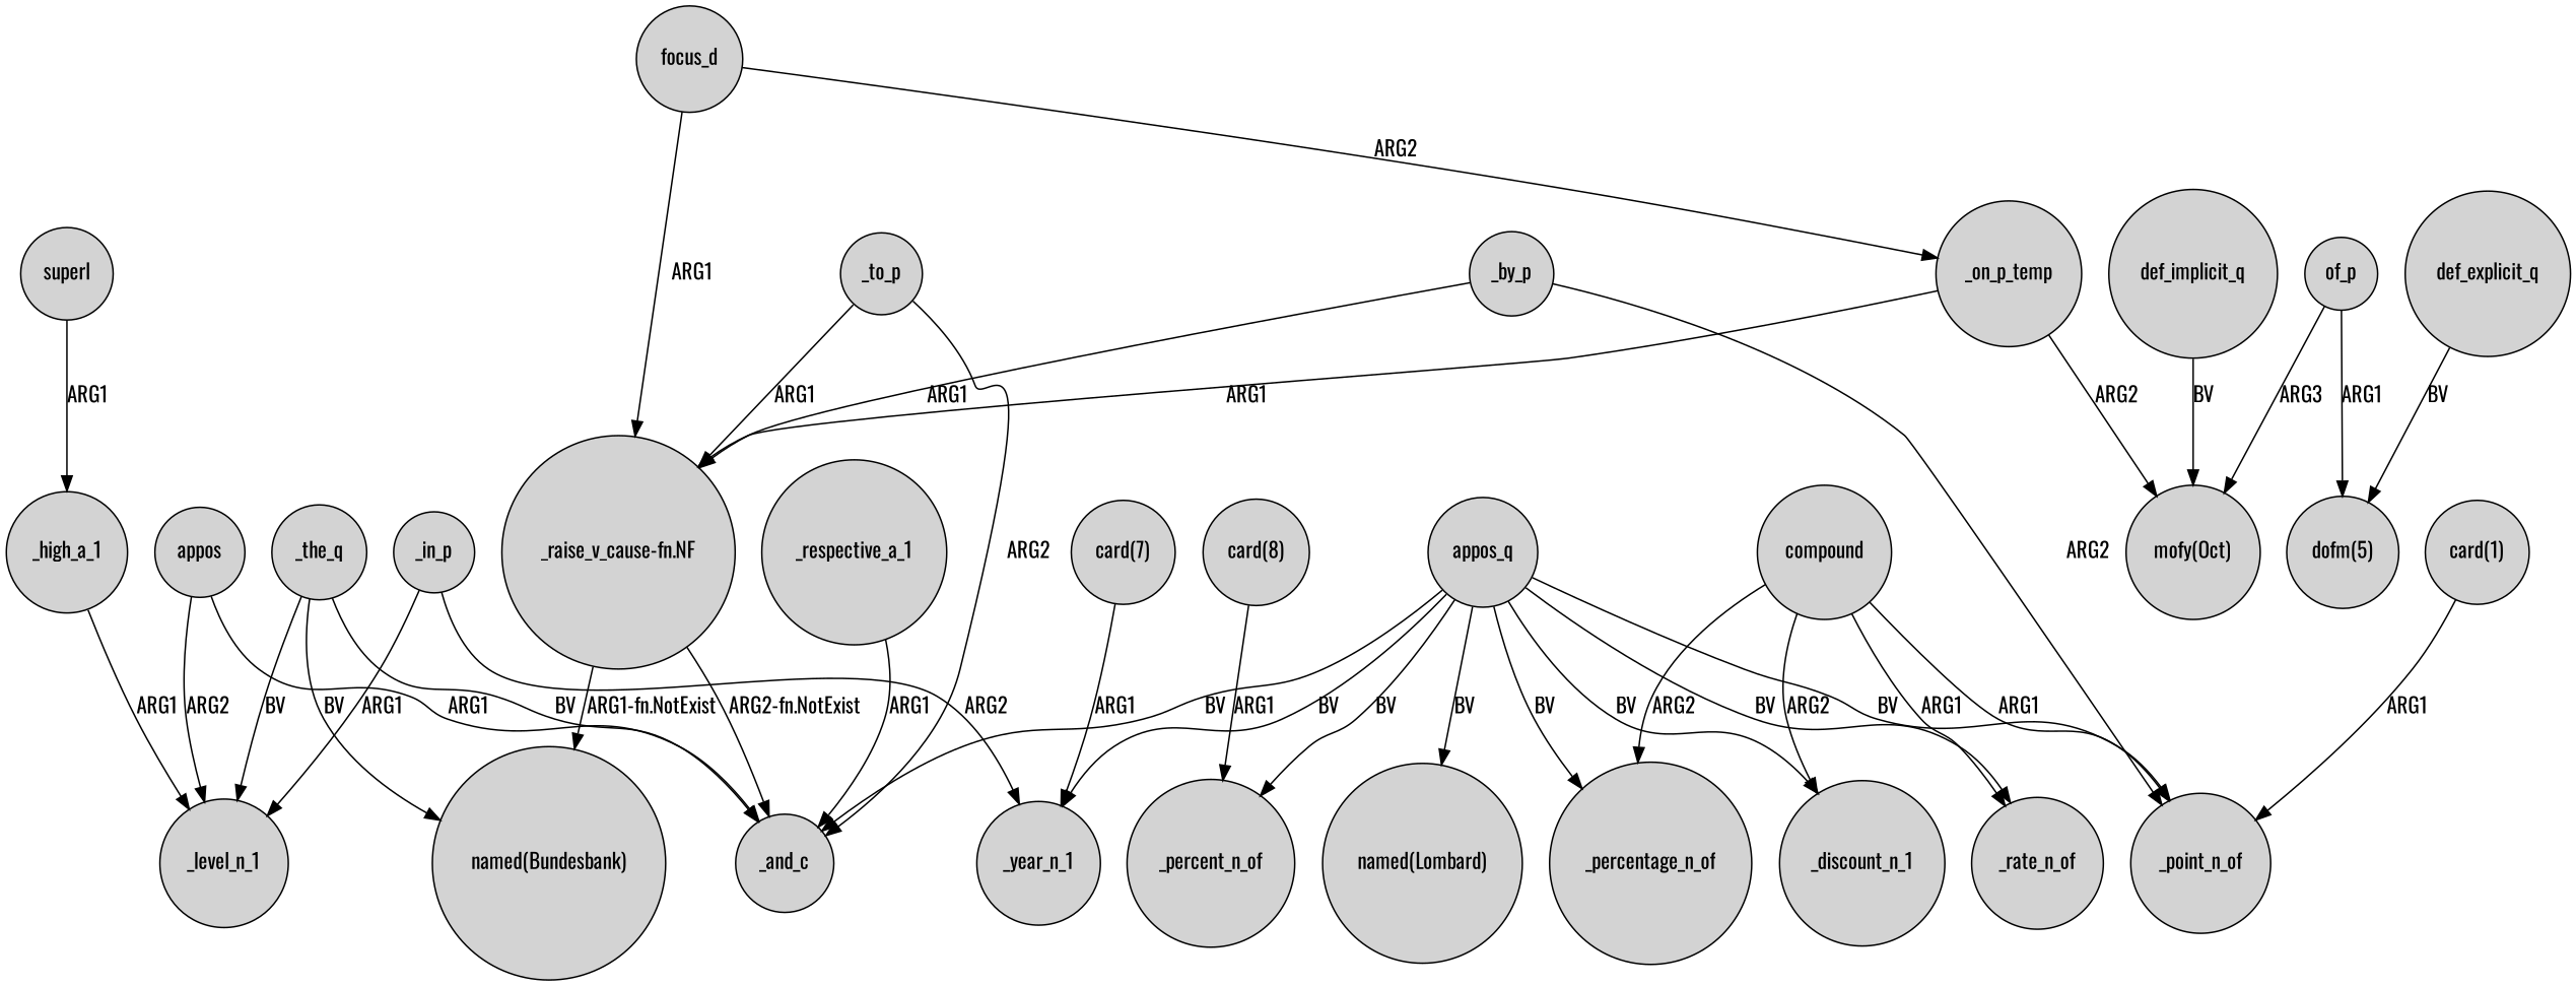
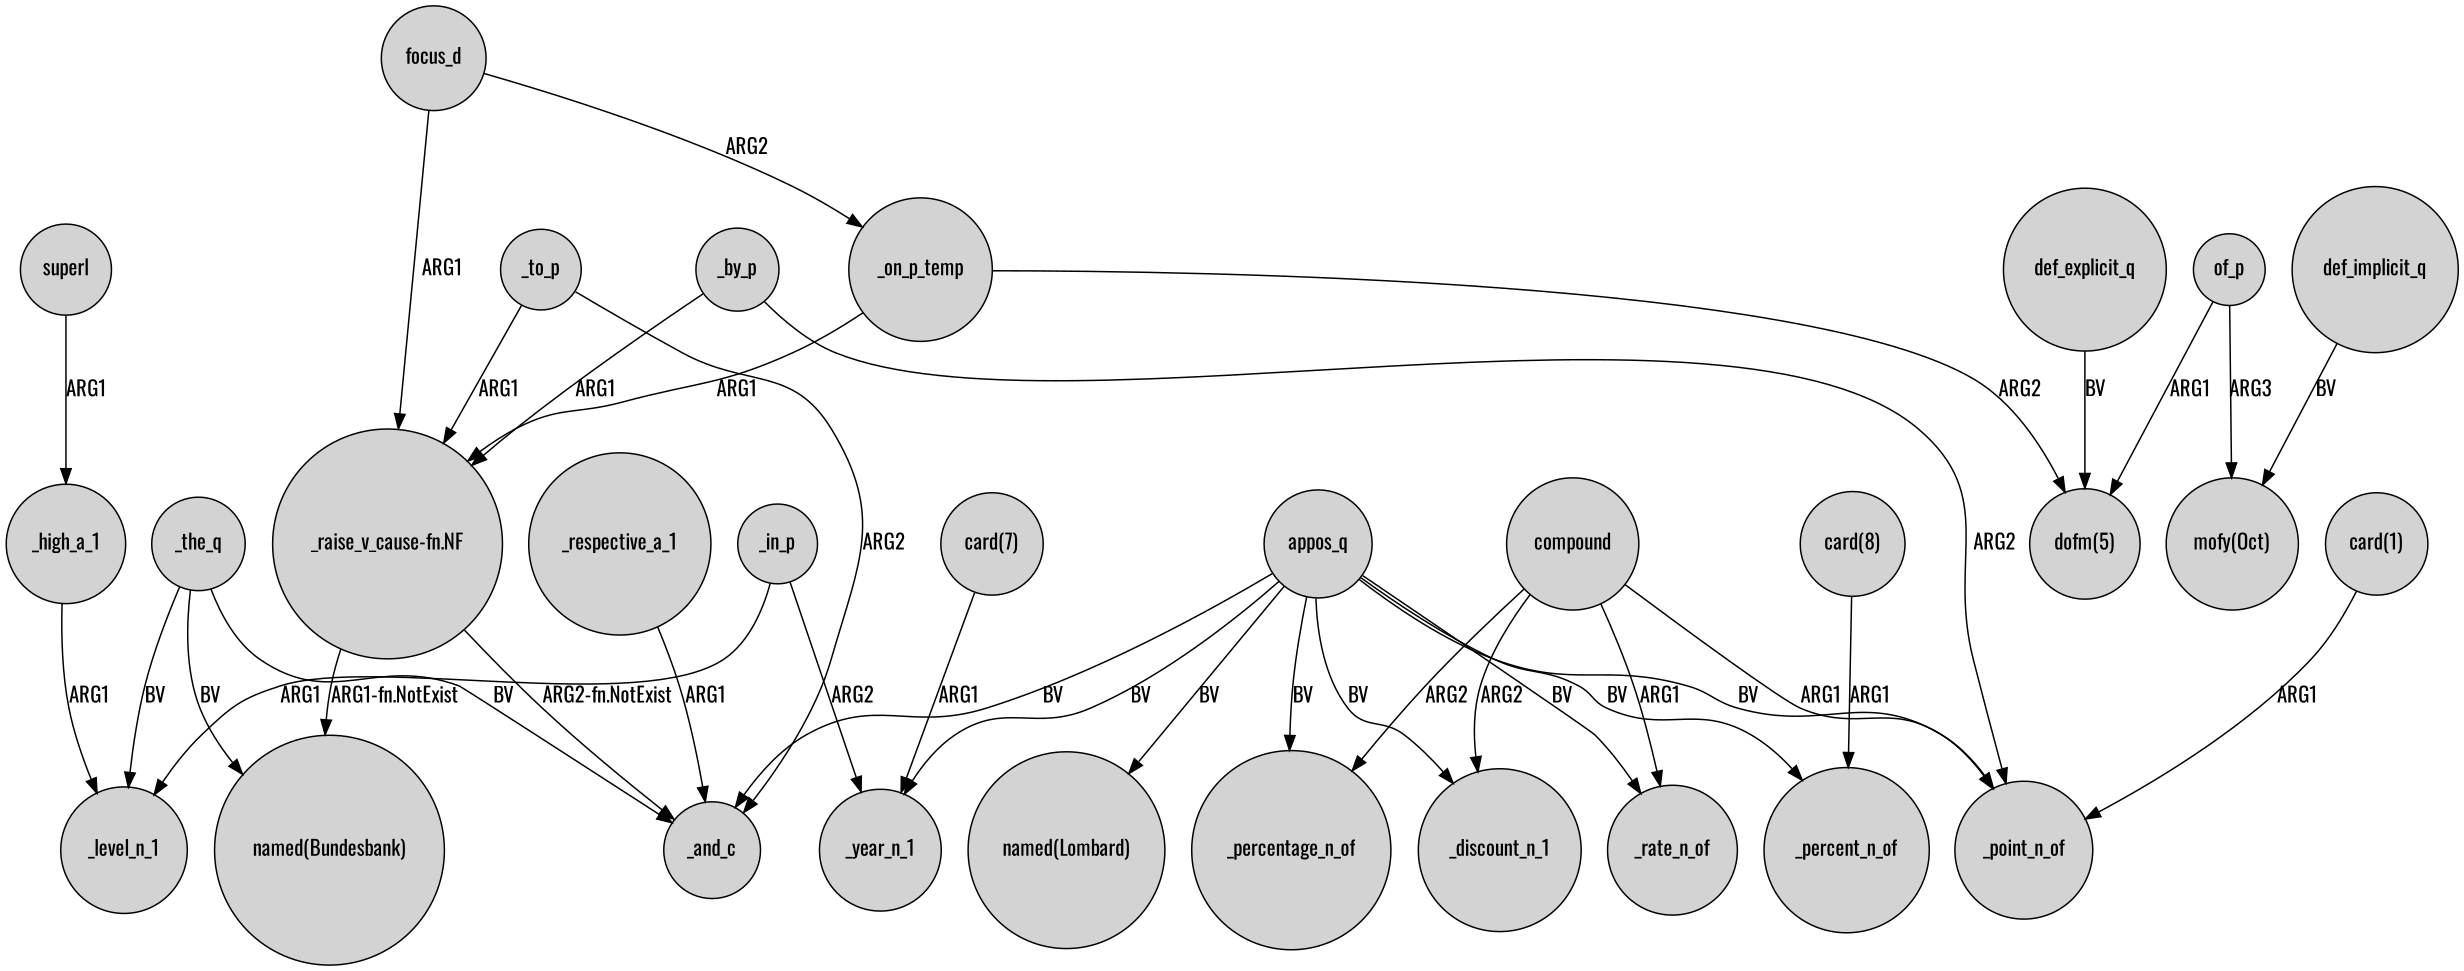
  digraph {
    fontname=Oswald
    node [fontname=Oswald shape=circle style=filled]
    edge [fontname=Oswald]
    _in_p
    _level_n_1
    _year_n_1
    _the_q
    _and_c
    "named(Bundesbank)"
    _to_p
    "_raise_v_cause-fn.NF"
    def_implicit_q
    "mofy(Oct)"
-   appos
    superl
    _high_a_1
    def_explicit_q
    "dofm(5)"
    compound
    _percentage_n_of
    _rate_n_of
    _point_n_of
    _discount_n_1
    _on_p_temp
    _by_p
    focus_d
    of_p
    n25 [label=appos_q]
    _percent_n_of
    "named(Lombard)"
    _respective_a_1
    "card(1)"
    "card(8)"
    "card(7)"
    _in_p -> _level_n_1 [label=ARG1]
    _in_p -> _year_n_1 [label=ARG2]
    _the_q -> _level_n_1 [label=BV]
    _the_q -> _and_c [label=BV]
    _the_q -> "named(Bundesbank)" [label=BV]
    _to_p -> _and_c [label=ARG2]
    _to_p -> "_raise_v_cause-fn.NF" [label=ARG1]
    "_raise_v_cause-fn.NF" -> _and_c [label="ARG2-fn.NotExist"]
    "_raise_v_cause-fn.NF" -> "named(Bundesbank)" [label="ARG1-fn.NotExist"]
    def_implicit_q -> "mofy(Oct)" [label=BV]
-   appos -> _level_n_1 [label=ARG2]
-   appos -> _and_c [label=ARG1]
    superl -> _high_a_1 [label=ARG1]
    _high_a_1 -> _level_n_1 [label=ARG1]
    def_explicit_q -> "dofm(5)" [label=BV]
    compound -> _percentage_n_of [label=ARG2]
    compound -> _rate_n_of [label=ARG1]
    compound -> _point_n_of [label=ARG1]
    compound -> _discount_n_1 [label=ARG2]
    _on_p_temp -> "_raise_v_cause-fn.NF" [label=ARG1]
-   _on_p_temp -> "mofy(Oct)" [label=ARG2]
+   _on_p_temp -> "dofm(5)" [label=ARG2]
    _by_p -> "_raise_v_cause-fn.NF" [label=ARG1]
    _by_p -> _point_n_of [label=ARG2]
    focus_d -> "_raise_v_cause-fn.NF" [label=ARG1]
    focus_d -> _on_p_temp [label=ARG2]
    of_p -> "mofy(Oct)" [label=ARG3]
    of_p -> "dofm(5)" [label=ARG1]
    n25 -> _year_n_1 [label=BV]
    n25 -> _and_c [label=BV]
    n25 -> _percentage_n_of [label=BV]
    n25 -> _rate_n_of [label=BV]
    n25 -> _point_n_of [label=BV]
    n25 -> _discount_n_1 [label=BV]
    n25 -> _percent_n_of [label=BV]
    n25 -> "named(Lombard)" [label=BV]
    _respective_a_1 -> _and_c [label=ARG1]
    "card(1)" -> _point_n_of [label=ARG1]
    "card(8)" -> _percent_n_of [label=ARG1]
    "card(7)" -> _year_n_1 [label=ARG1]
  }
